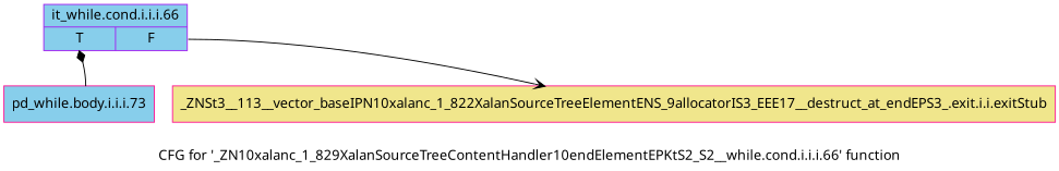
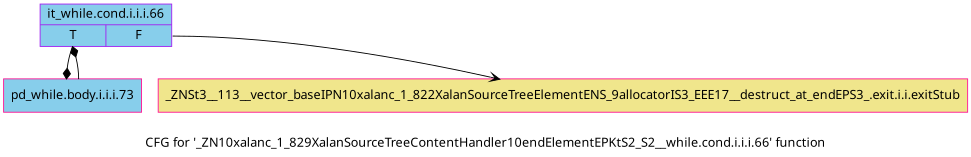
  digraph {
    fontname="Noto Sans"
    label="CFG for '_ZN10xalanc_1_829XalanSourceTreeContentHandler10endElementEPKtS2_S2__while.cond.i.i.i.66' function"
    node [color=deeppink fillcolor=skyblue fontname="Noto Sans" shape=record style=filled]
    edge [arrowhead=diamond fontname="Noto Sans"]
    n1 [color=purple label="{it_while.cond.i.i.i.66|{<s0>T|<s1>F}}"]
    n2 [fillcolor=khaki label="{_ZNSt3__113__vector_baseIPN10xalanc_1_822XalanSourceTreeElementENS_9allocatorIS3_EEE17__destruct_at_endEPS3_.exit.i.i.exitStub}"]
    n3 [label="{pd_while.body.i.i.i.73}"]
    n1 -> n2 [arrowhead=vee tailport=s1]
+   n1 -> n3 [tailport=s0]
    n3 -> n1
  }
